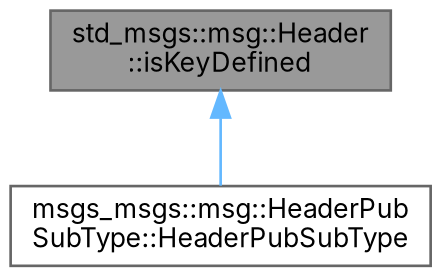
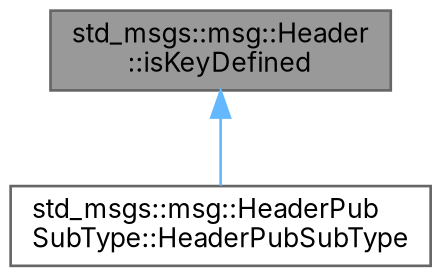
  digraph {
    rankdir=TB
    fontname=Inter
    node [fontname=Inter fontsize=10 shape=box style=filled]
    n1 [color=gray40 fillcolor=grey60 fontcolor=black height=0.2 label="std_msgs::msg::Header\l::isKeyDefined" width=0.4]
-   n2 [color=grey40 fillcolor=white height=0.2 label="msgs_msgs::msg::HeaderPub\lSubType::HeaderPubSubType" width=0.4]
+   n2 [color=grey40 fillcolor=white height=0.2 label="std_msgs::msg::HeaderPub\lSubType::HeaderPubSubType" width=0.4]
    n1 -> n2 [color=steelblue1 dir=back fontname=Inter fontsize=10 labelfontname=Helvetica labelfontsize=10 style=solid]
  }
